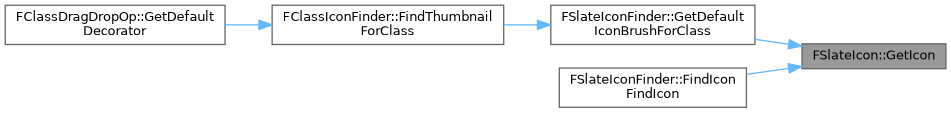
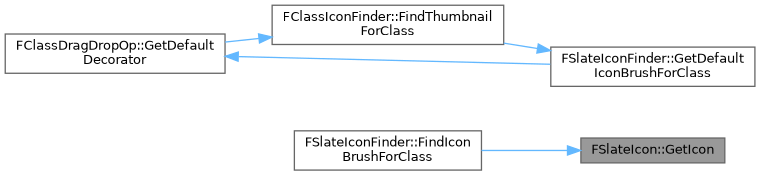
  digraph {
    rankdir=RL
    node [color=grey40 fillcolor=white fontname=Helvetica fontsize=10 shape=box style=filled]
    edge [color=steelblue1 dir=back fontname=Helvetica fontsize=10 labelfontname=Helvetica labelfontsize=10 style=solid]
    n1 [color=gray40 fillcolor=grey60 fontcolor=black height=0.2 label="FSlateIcon::GetIcon" width=0.4]
    n2 [height=0.2 label="FSlateIconFinder::GetDefault\lIconBrushForClass" width=0.4]
-   n3 [height=0.2 label="FSlateIconFinder::FindIcon\lFindIcon" width=0.4]
+   n3 [height=0.2 label="FSlateIconFinder::FindIcon\lBrushForClass" width=0.4]
    n4 [height=0.2 label="FClassIconFinder::FindThumbnail\lForClass" width=0.4]
    n5 [height=0.2 label="FClassDragDropOp::GetDefault\lDecorator" width=0.4]
-   n1 -> n2
+   n5 -> n2
    n1 -> n3
    n2 -> n4
    n4 -> n5
  }
